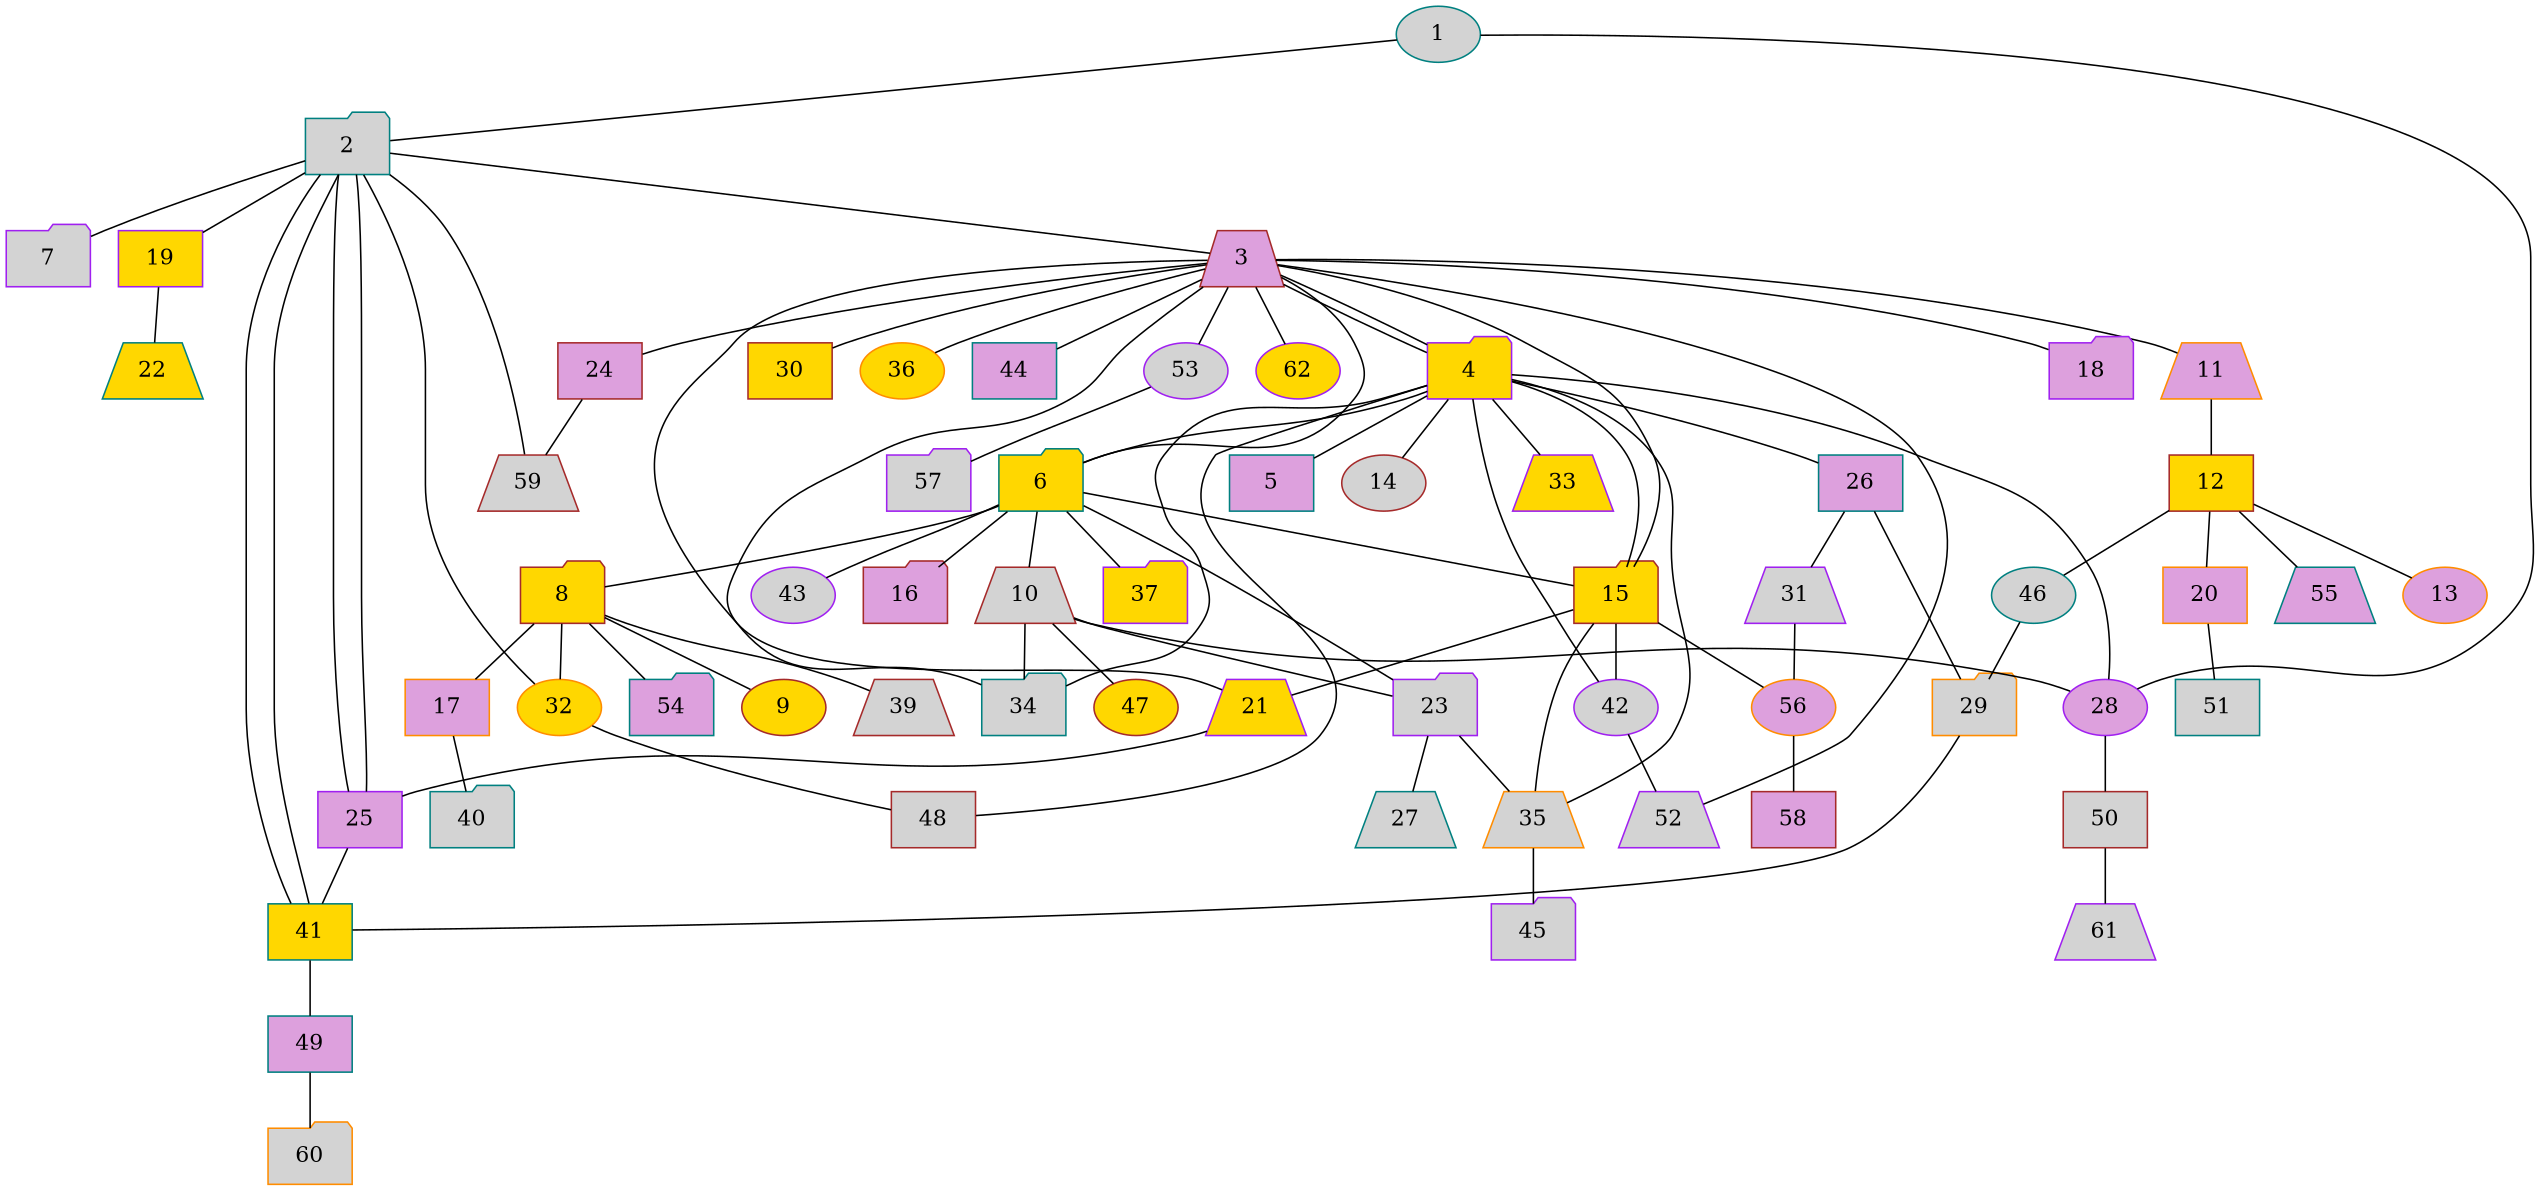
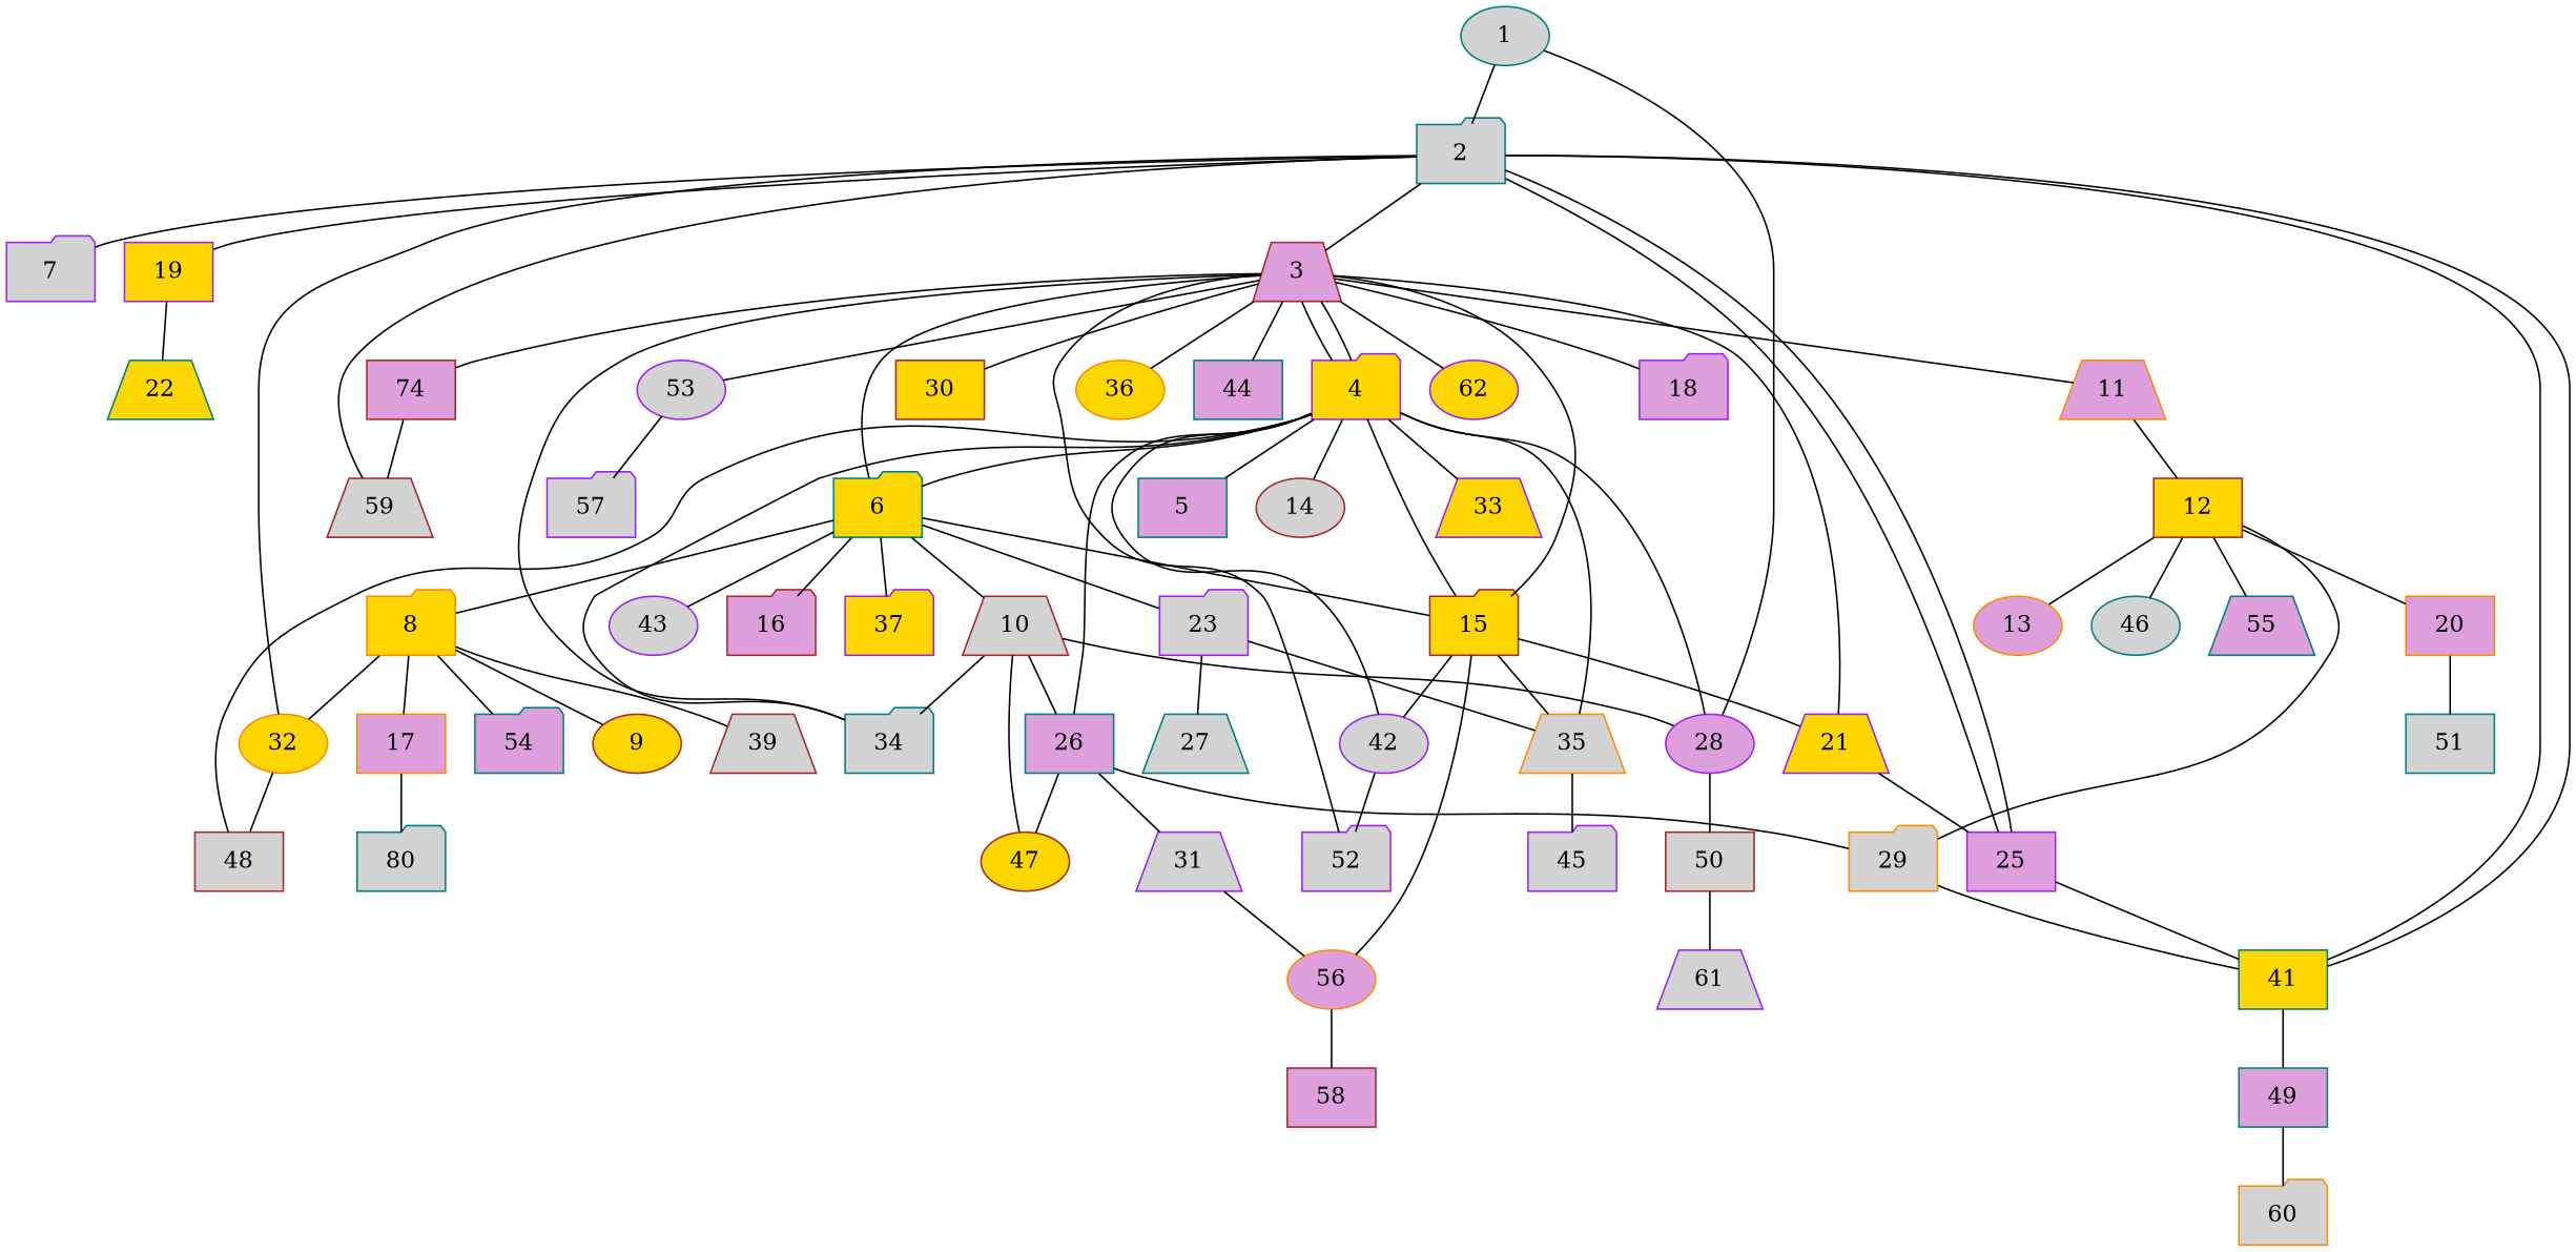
  graph {
    node [color=purple fillcolor=lightgrey shape=folder style=filled]
    1 [color=teal shape=ellipse]
    2 [color=teal]
    28 [fillcolor=plum shape=ellipse]
    3 [color=brown fillcolor=plum shape=trapezium]
    7
    19 [fillcolor=gold shape=box]
    25 [fillcolor=plum shape=box]
    32 [color=darkorange fillcolor=gold shape=ellipse]
    41 [color=teal fillcolor=gold shape=box]
    59 [color=brown shape=trapezium]
    50 [color=brown shape=box]
    4 [fillcolor=gold]
    6 [color=teal fillcolor=gold]
    11 [color=darkorange fillcolor=plum shape=trapezium]
    15 [color=brown fillcolor=gold]
    18 [fillcolor=plum]
    21 [fillcolor=gold shape=trapezium]
-   24 [color=brown fillcolor=plum shape=box]
+   24 [color=brown fillcolor=plum shape=box label=74]
    30 [color=brown fillcolor=gold shape=box]
    34 [color=teal]
    36 [color=darkorange fillcolor=gold shape=ellipse]
    44 [color=teal fillcolor=plum shape=box]
-   52 [shape=trapezium]
+   52
    53 [shape=ellipse]
    62 [fillcolor=gold shape=ellipse]
    22 [color=teal fillcolor=gold shape=trapezium]
    48 [color=brown shape=box]
    49 [color=teal fillcolor=plum shape=box]
    5 [color=teal fillcolor=plum shape=box]
    14 [color=brown shape=ellipse]
    26 [color=teal fillcolor=plum shape=box]
    33 [fillcolor=gold shape=trapezium]
    35 [color=darkorange shape=trapezium]
    42 [shape=ellipse]
-   8 [color=brown fillcolor=gold]
+   8 [color=darkorange fillcolor=gold]
    10 [color=brown shape=trapezium]
    16 [color=brown fillcolor=plum]
    23
    37 [fillcolor=gold]
    43 [shape=ellipse]
    12 [color=brown fillcolor=gold shape=box]
    56 [color=darkorange fillcolor=plum shape=ellipse]
    57
    47 [color=brown fillcolor=gold shape=ellipse]
    29 [color=darkorange]
    31 [shape=trapezium]
    45
    9 [color=brown fillcolor=gold shape=ellipse]
    17 [color=darkorange fillcolor=plum shape=box]
    39 [color=brown shape=trapezium]
    54 [color=teal fillcolor=plum]
    27 [color=teal shape=trapezium]
-   40 [color=teal]
+   40 [color=teal label=80]
    13 [color=darkorange fillcolor=plum shape=ellipse]
    20 [color=darkorange fillcolor=plum shape=box]
    46 [color=teal shape=ellipse]
    55 [color=teal fillcolor=plum shape=trapezium]
    51 [color=teal shape=box]
    58 [color=brown fillcolor=plum shape=box]
    61 [shape=trapezium]
    60 [color=darkorange]
    1 -- 2
    1 -- 28
    2 -- 3
    2 -- 7
    2 -- 19
    2 -- 25
    2 -- 25
    2 -- 32
    2 -- 41
    2 -- 41
    2 -- 59
    28 -- 50
    3 -- 4
    3 -- 4
    3 -- 6
    3 -- 11
    3 -- 15
    3 -- 18
    3 -- 21
    3 -- 24
    3 -- 30
    3 -- 34
    3 -- 36
    3 -- 44
    3 -- 52
    3 -- 53
    3 -- 62
    19 -- 22
    25 -- 41
    32 -- 48
    41 -- 49
    50 -- 61
    4 -- 28
    4 -- 6
    4 -- 15
    4 -- 34
    4 -- 48
    4 -- 5
    4 -- 14
    4 -- 26
    4 -- 33
    4 -- 35
    4 -- 42
    6 -- 15
    6 -- 8
    6 -- 10
    6 -- 16
    6 -- 23
    6 -- 37
    6 -- 43
    11 -- 12
    15 -- 21
    15 -- 35
    15 -- 42
    15 -- 56
    21 -- 25
    24 -- 59
    53 -- 57
    49 -- 60
+   26 -- 47
    26 -- 29
    26 -- 31
    35 -- 45
    42 -- 52
    8 -- 32
    8 -- 9
    8 -- 17
    8 -- 39
    8 -- 54
    10 -- 28
    10 -- 34
-   10 -- 23
+   10 -- 26
    10 -- 47
    23 -- 35
    23 -- 27
-   46 -- 29
+   12 -- 29
    12 -- 13
    12 -- 20
    12 -- 46
    12 -- 55
    56 -- 58
    29 -- 41
    31 -- 56
    17 -- 40
    20 -- 51
  }
